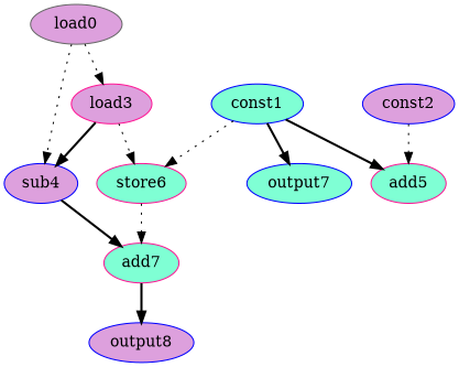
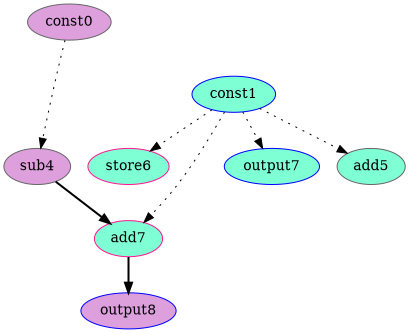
  digraph {
    node [color=blue fillcolor=plum opcode=const style=filled]
    edge [operand=0 style=dotted]
-   const0 [color=gray40 label=load0]
-   load3 [color=deeppink opcode=load]
-   sub4 [opcode=sub]
+   const0 [color=gray40]
+   sub4 [color=gray40 opcode=sub]
    store6 [color=deeppink fillcolor=aquamarine opcode=store]
    add7 [color=deeppink fillcolor=aquamarine opcode=add]
    const1 [fillcolor=aquamarine]
-   add5 [color=deeppink fillcolor=aquamarine opcode=add]
+   add5 [color=gray40 fillcolor=aquamarine opcode=add]
    n8 [fillcolor=aquamarine label=output7 opcode=output]
    output8 [opcode=output]
-   const2
-   const0 -> load3
    const0 -> sub4
-   load3 -> sub4 [operand=1 style=bold]
-   load3 -> store6
    sub4 -> add7 [operand=1 style=bold]
    add7 -> output8 [style=bold]
    const1 -> store6 [operand=1]
-   store6 -> add7
-   const1 -> add5 [style=bold]
-   const1 -> n8 [style=bold]
-   const2 -> add5 [operand=1]
+   const1 -> add7
+   const1 -> add5
+   const1 -> n8
  }
